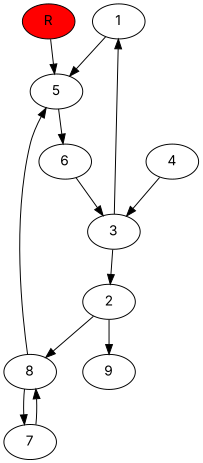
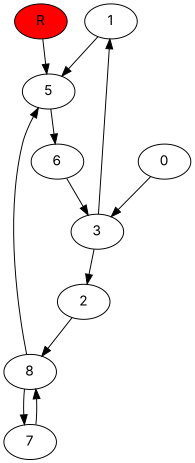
  digraph {
    fontname=Inter
    node [fontname=Inter]
    edge [fontname=Inter]
    1
    5
    6
    2
    8
-   9
    7
    3
-   4
+   4 [label=0]
    R [fillcolor="#ff0000" style=filled]
    1 -> 5
    5 -> 6
    6 -> 3
    2 -> 8
-   2 -> 9
    8 -> 5
    8 -> 7
    7 -> 8
    3 -> 1
    3 -> 2
    4 -> 3
    R -> 5
  }
